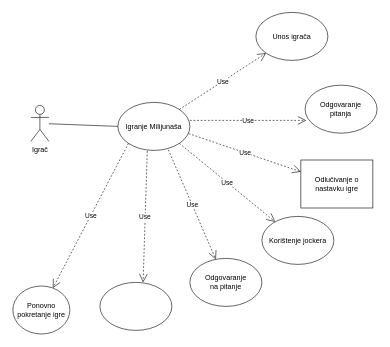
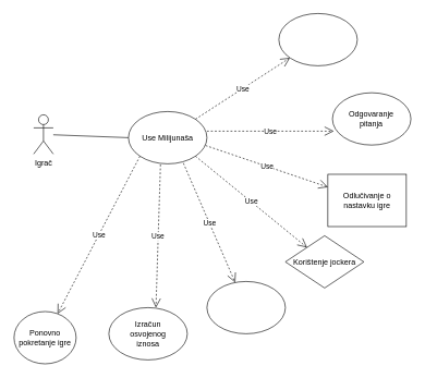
  <mxCell id="0" />
  <mxCell id="1" parent="0" />
  <mxCell id="2" value="Igrač" style="shape=umlActor;verticalLabelPosition=bottom;verticalAlign=top;html=1;outlineConnect=0;" parent="1" vertex="1"><mxGeometry x="51" y="175" width="30" height="60" as="geometry" /></mxCell>
  <mxCell id="3" value="" style="endArrow=none;html=1;entryX=0;entryY=0.5;entryDx=0;entryDy=0;" parent="1" source="2" target="5" edge="1"><mxGeometry width="50" height="50" relative="1" as="geometry"><mxPoint x="316" y="350" as="sourcePoint" /><mxPoint x="166" y="200" as="targetPoint" /></mxGeometry></mxCell>
  <mxCell id="4" value="" style="group" parent="1" vertex="1" connectable="0"><mxGeometry x="196" y="170" width="120" height="80" as="geometry" /></mxCell>
  <mxCell id="5" value="" style="ellipse;whiteSpace=wrap;html=1;" parent="4" vertex="1"><mxGeometry width="120" height="80" as="geometry" /></mxCell>
- <mxCell id="6" value="Igranje Milijunaša" style="text;html=1;strokeColor=none;fillColor=none;align=center;verticalAlign=middle;whiteSpace=wrap;rounded=0;" parent="4" vertex="1"><mxGeometry x="10" y="30" width="100" height="20" as="geometry" /></mxCell>
+ <mxCell id="6" value="Use Milijunaša" style="text;html=1;strokeColor=none;fillColor=none;align=center;verticalAlign=middle;whiteSpace=wrap;rounded=0;" parent="4" vertex="1"><mxGeometry x="10" y="30" width="100" height="20" as="geometry" /></mxCell>
  <mxCell id="7" value="" style="group" parent="1" vertex="1" connectable="0"><mxGeometry x="426" y="20" width="120" height="80" as="geometry" /></mxCell>
  <mxCell id="8" value="" style="ellipse;whiteSpace=wrap;html=1;" parent="7" vertex="1"><mxGeometry width="120" height="80" as="geometry" /></mxCell>
- <mxCell id="9" value="Unos igrača" style="text;html=1;strokeColor=none;fillColor=none;align=center;verticalAlign=middle;whiteSpace=wrap;rounded=0;" parent="7" vertex="1"><mxGeometry x="25" y="30" width="70" height="20" as="geometry" /></mxCell>
  <mxCell id="10" value="" style="group" parent="1" vertex="1" connectable="0"><mxGeometry x="507.97" y="141.28" width="120" height="80" as="geometry" /></mxCell>
  <mxCell id="11" value="" style="ellipse;whiteSpace=wrap;html=1;" parent="10" vertex="1"><mxGeometry width="120" height="80" as="geometry" /></mxCell>
  <mxCell id="12" value="Odgovaranje pitanja" style="text;html=1;strokeColor=none;fillColor=none;align=center;verticalAlign=middle;whiteSpace=wrap;rounded=0;" parent="10" vertex="1"><mxGeometry x="22.5" y="30" width="75" height="20" as="geometry" /></mxCell>
  <mxCell id="13" value="" style="group" parent="1" vertex="1" connectable="0"><mxGeometry x="316" y="430" width="120" height="80" as="geometry" /></mxCell>
  <mxCell id="14" value="" style="ellipse;whiteSpace=wrap;html=1;" parent="13" vertex="1"><mxGeometry width="120" height="80" as="geometry" /></mxCell>
- <mxCell id="15" value="Odgovaranje na pitanje" style="text;html=1;strokeColor=none;fillColor=none;align=center;verticalAlign=middle;whiteSpace=wrap;rounded=0;" parent="13" vertex="1"><mxGeometry x="20" y="30" width="80" height="20" as="geometry" /></mxCell>
  <mxCell id="16" value="" style="group" parent="1" vertex="1" connectable="0"><mxGeometry x="166" y="470" width="120" height="80" as="geometry" /></mxCell>
  <mxCell id="17" value="" style="ellipse;whiteSpace=wrap;html=1;" parent="16" vertex="1"><mxGeometry width="120" height="80" as="geometry" /></mxCell>
- <mxCell id="19" value="Korištenje jockera" style="ellipse;whiteSpace=wrap;html=1;" parent="1" vertex="1"><mxGeometry x="436" y="360" width="120" height="80" as="geometry" /></mxCell>
+ <mxCell id="18" value="Izračun osvojenog iznosa" style="text;html=1;strokeColor=none;fillColor=none;align=center;verticalAlign=middle;whiteSpace=wrap;rounded=0;" parent="16" vertex="1"><mxGeometry x="25" y="30" width="70" height="20" as="geometry" /></mxCell>
+ <mxCell id="19" value="Korištenje jockera" style="rhombus;whiteSpace=wrap;html=1;" parent="1" vertex="1"><mxGeometry x="436" y="360" width="120" height="80" as="geometry" /></mxCell>
  <mxCell id="20" value="Use" style="endArrow=open;endSize=12;dashed=1;html=1;entryX=0.6;entryY=0;entryDx=0;entryDy=0;entryPerimeter=0;exitX=0.408;exitY=1.013;exitDx=0;exitDy=0;exitPerimeter=0;" parent="1" source="5" target="17" edge="1"><mxGeometry width="160" relative="1" as="geometry"><mxPoint x="256" y="260" as="sourcePoint" /><mxPoint x="246" y="290" as="targetPoint" /></mxGeometry></mxCell>
  <mxCell id="21" value="Use" style="endArrow=open;endSize=12;dashed=1;html=1;exitX=1;exitY=0;exitDx=0;exitDy=0;" parent="1" source="5" target="8" edge="1"><mxGeometry width="160" relative="1" as="geometry"><mxPoint x="281" y="179.5" as="sourcePoint" /><mxPoint x="441" y="179.5" as="targetPoint" /></mxGeometry></mxCell>
  <mxCell id="22" value="Use" style="endArrow=open;endSize=12;dashed=1;html=1;entryX=0.017;entryY=0.734;entryDx=0;entryDy=0;entryPerimeter=0;" parent="1" target="11" edge="1"><mxGeometry width="160" relative="1" as="geometry"><mxPoint x="316" y="200" as="sourcePoint" /><mxPoint x="507.97" y="171.28" as="targetPoint" /></mxGeometry></mxCell>
  <mxCell id="23" value="Use" style="endArrow=open;endSize=12;dashed=1;html=1;exitX=0.7;exitY=0.988;exitDx=0;exitDy=0;exitPerimeter=0;" parent="1" source="5" target="14" edge="1"><mxGeometry width="160" relative="1" as="geometry"><mxPoint x="236" y="510" as="sourcePoint" /><mxPoint x="396" y="510" as="targetPoint" /><Array as="points" /></mxGeometry></mxCell>
  <mxCell id="24" value="Use" style="endArrow=open;endSize=12;dashed=1;html=1;exitX=1;exitY=1;exitDx=0;exitDy=0;" parent="1" source="5" target="19" edge="1"><mxGeometry width="160" relative="1" as="geometry"><mxPoint x="286" y="230" as="sourcePoint" /><mxPoint x="286" y="390" as="targetPoint" /><Array as="points" /></mxGeometry></mxCell>
  <mxCell id="25" value="Odlučivanje o nastavku igre" style="whiteSpace=wrap;html=1;rounded=0;" parent="1" vertex="1"><mxGeometry x="500.96" y="266" width="120" height="80" as="geometry" /></mxCell>
  <mxCell id="26" value="Use" style="endArrow=open;endSize=12;dashed=1;html=1;exitX=0.983;exitY=0.65;exitDx=0;exitDy=0;exitPerimeter=0;" parent="1" source="5" target="25" edge="1"><mxGeometry width="160" relative="1" as="geometry"><mxPoint x="426" y="150" as="sourcePoint" /><mxPoint x="430.96" y="296" as="targetPoint" /><Array as="points" /></mxGeometry></mxCell>
  <mxCell id="27" value="Ponovno pokretanje igre" style="ellipse;whiteSpace=wrap;html=1;" parent="1" vertex="1"><mxGeometry x="20.96" y="476" width="95" height="80" as="geometry" /></mxCell>
  <mxCell id="28" value="Use" style="endArrow=open;endSize=12;dashed=1;html=1;exitX=0;exitY=1;exitDx=0;exitDy=0;" parent="1" source="5" target="27" edge="1"><mxGeometry width="160" relative="1" as="geometry"><mxPoint x="-54" y="360" as="sourcePoint" /><mxPoint x="-49.04" y="506" as="targetPoint" /><Array as="points" /></mxGeometry></mxCell>
